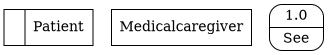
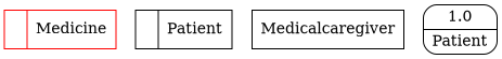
  digraph {
    fontname="DejaVu Serif"
    node [shape=record fontname="DejaVu Serif"]
+   n1 [color=red label="<f0>  |<f1> Medicine "]
    n2 [label="<f0>  |<f1> Patient "]
    n3 [label=Medicalcaregiver shape=box]
-   n4 [label="{<f0> 1.0|<f1> See }" shape=Mrecord]
+   n4 [label="{<f0> 1.0|<f1> Patient }" shape=Mrecord]
  }
